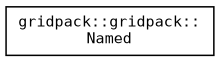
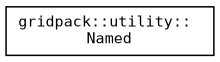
  digraph {
    rankdir=LR
    fontname="DejaVu Sans Mono"
-   n1 [color=black fillcolor=white fontname="DejaVu Sans Mono" fontsize=10 height=0.2 label="gridpack::gridpack::\lNamed" shape=record style=filled width=0.4]
+   n1 [color=black fillcolor=white fontname="DejaVu Sans Mono" fontsize=10 height=0.2 label="gridpack::utility::\lNamed" shape=record style=filled width=0.4]
  }
